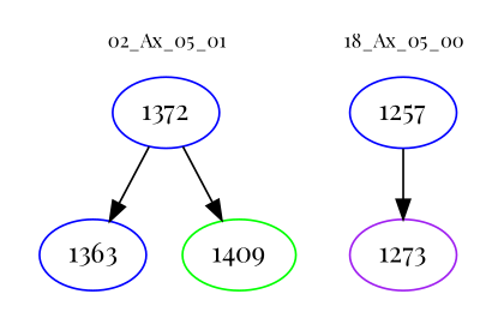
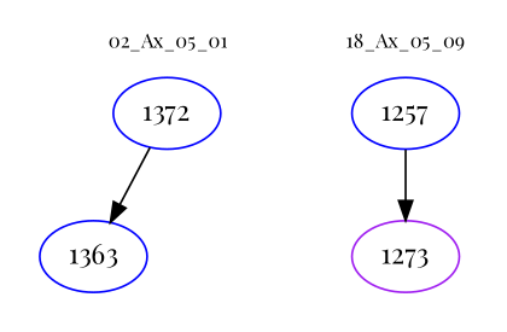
  digraph {
    fontname="Playfair Display"
    node [color=blue fontname="Playfair Display"]
    edge [color=black fontname="Playfair Display"]
    n1 [label=1372]
    n2 [label=1363]
-   n3 [color=green label=1409]
    n4 [label=1257]
    n5 [color=purple label=1273]
    subgraph cluster_1 {
      color=white
      fontsize=10
      label="02_Ax_05_01"
      n1
      n2
-     n3
    }
    subgraph cluster_2 {
      color=white
      fontsize=10
-     label="18_Ax_05_00"
+     label="18_Ax_05_09"
      n4
      n5
    }
    n1 -> n2
-   n1 -> n3
    n4 -> n5
  }
